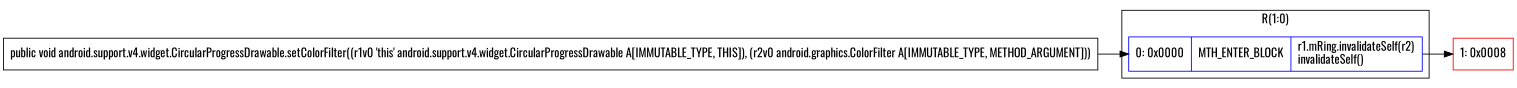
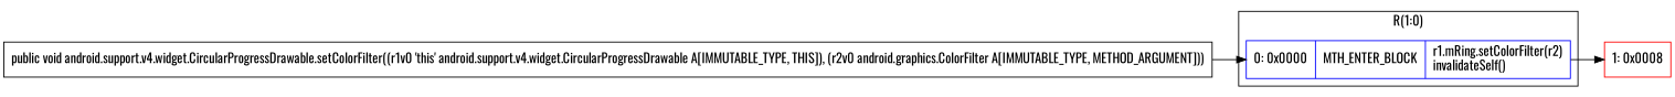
  digraph {
    rankdir=LR
    fontname=Oswald
    node [shape=record fontname=Oswald]
    edge [fontname=Oswald]
-   n1 [color=blue label="{0\:\ 0x0000|MTH_ENTER_BLOCK\l|r1.mRing.invalidateSelf(r2)\linvalidateSelf()\l}"]
+   n1 [color=blue label="{0\:\ 0x0000|MTH_ENTER_BLOCK\l|r1.mRing.setColorFilter(r2)\linvalidateSelf()\l}"]
    n2 [color=red label="{1\:\ 0x0008}"]
    n3 [label="{public void android.support.v4.widget.CircularProgressDrawable.setColorFilter((r1v0 'this' android.support.v4.widget.CircularProgressDrawable A[IMMUTABLE_TYPE, THIS]), (r2v0 android.graphics.ColorFilter A[IMMUTABLE_TYPE, METHOD_ARGUMENT])) }"]
    subgraph cluster_1 {
      label="R(1:0)"
      n1
    }
    n1 -> n2
    n3 -> n1
  }
